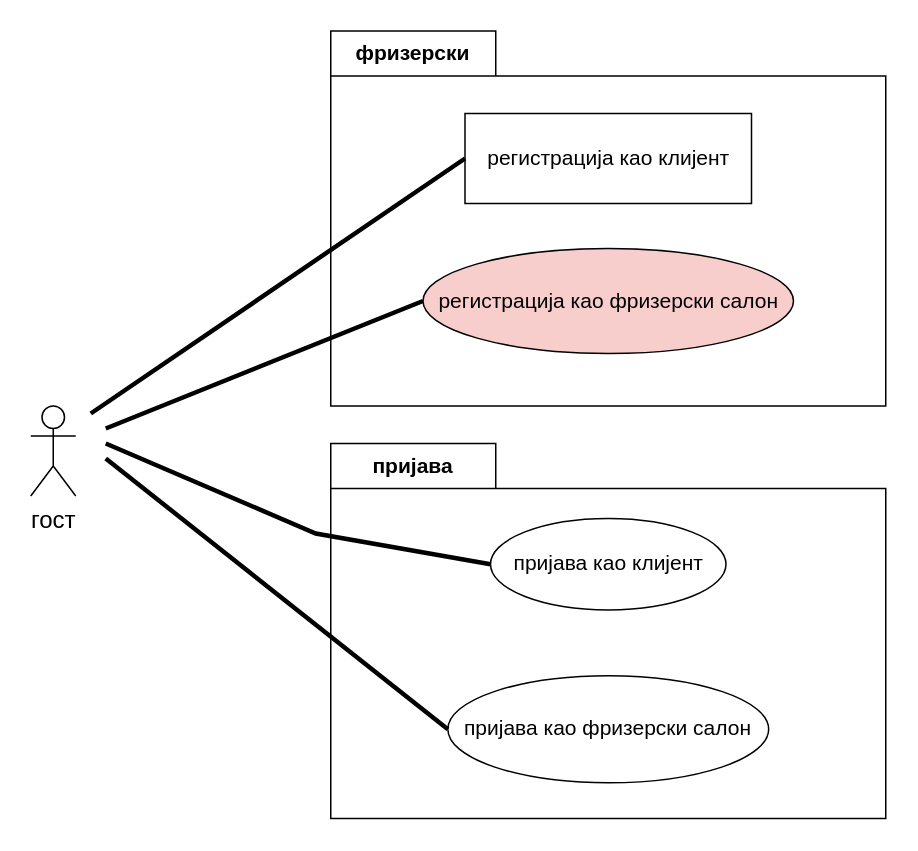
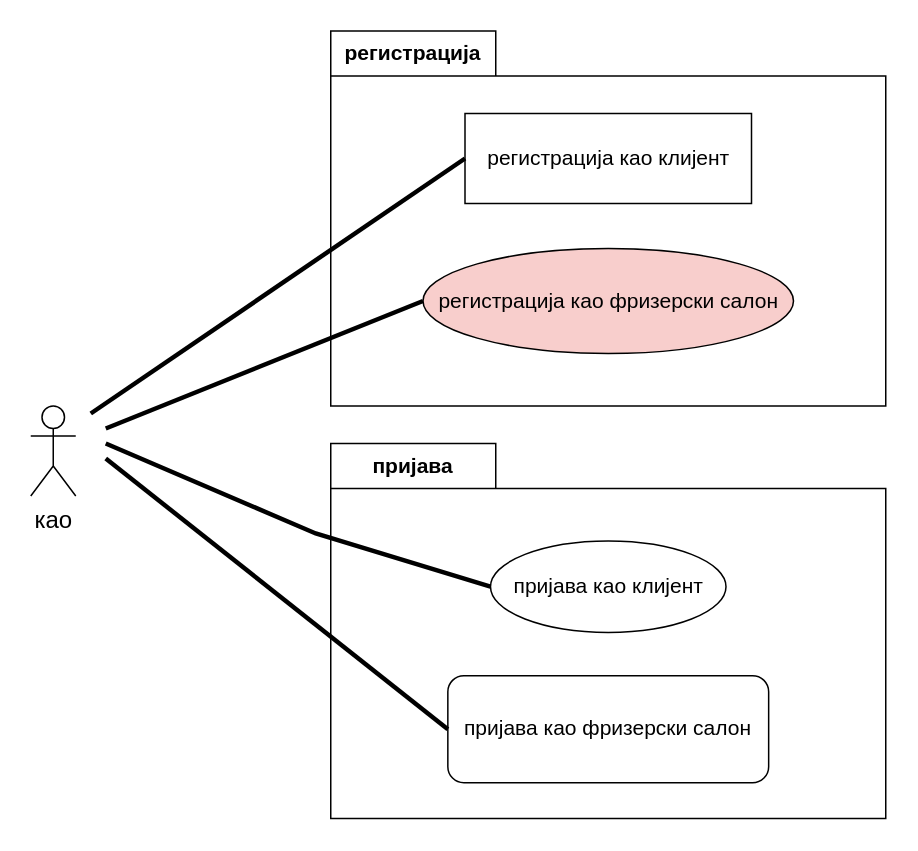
  <mxCell id="0" />
  <mxCell id="1" parent="0" />
- <mxCell id="2" value="&lt;font size=&quot;3&quot;&gt;гост&lt;/font&gt;" style="shape=umlActor;verticalLabelPosition=bottom;verticalAlign=top;html=1;" parent="1" vertex="1"><mxGeometry x="20" y="270" width="30" height="60" as="geometry" /></mxCell>
+ <mxCell id="2" value="&lt;font size=&quot;3&quot;&gt;као&lt;/font&gt;" style="shape=umlActor;verticalLabelPosition=bottom;verticalAlign=top;html=1;" parent="1" vertex="1"><mxGeometry x="20" y="270" width="30" height="60" as="geometry" /></mxCell>
  <mxCell id="3" value="&lt;font style=&quot;font-size: 14px;&quot;&gt;пријава&lt;/font&gt;" style="shape=folder;fontStyle=1;tabWidth=110;tabHeight=30;tabPosition=left;html=1;boundedLbl=1;labelInHeader=1;container=1;collapsible=0;whiteSpace=wrap;" parent="1" vertex="1"><mxGeometry x="220" y="295" width="370" height="250" as="geometry" /></mxCell>
  <mxCell id="4" value="" style="html=1;strokeColor=none;resizeWidth=1;resizeHeight=1;fillColor=none;part=1;connectable=0;allowArrows=0;deletable=0;whiteSpace=wrap;" parent="3" vertex="1"><mxGeometry width="370" height="175" relative="1" as="geometry"><mxPoint y="30" as="offset" /></mxGeometry></mxCell>
- <mxCell id="5" value="&lt;font style=&quot;font-size: 14px;&quot;&gt;пријава као клијент&lt;/font&gt;" style="ellipse;whiteSpace=wrap;html=1;" parent="3" vertex="1"><mxGeometry x="106.5" y="50" width="157" height="60.95" as="geometry" /></mxCell>
- <mxCell id="6" value="&lt;font style=&quot;font-size: 14px;&quot;&gt;пријава као фризерски салон&lt;/font&gt;" style="ellipse;whiteSpace=wrap;html=1;" parent="3" vertex="1"><mxGeometry x="78.06" y="154.76" width="213.88" height="71.43" as="geometry" /></mxCell>
- <mxCell id="7" value="&lt;font style=&quot;font-size: 14px;&quot;&gt;фризерски&lt;/font&gt;" style="shape=folder;fontStyle=1;tabWidth=110;tabHeight=30;tabPosition=left;html=1;boundedLbl=1;labelInHeader=1;container=1;collapsible=0;whiteSpace=wrap;" parent="1" vertex="1"><mxGeometry x="220" y="20" width="370" height="250" as="geometry" /></mxCell>
+ <mxCell id="5" value="&lt;font style=&quot;font-size: 14px;&quot;&gt;пријава као клијент&lt;/font&gt;" style="ellipse;whiteSpace=wrap;html=1;" parent="3" vertex="1"><mxGeometry x="106.5" y="65" width="157" height="60.95" as="geometry" /></mxCell>
+ <mxCell id="6" value="&lt;font style=&quot;font-size: 14px;&quot;&gt;пријава као фризерски салон&lt;/font&gt;" style="whiteSpace=wrap;html=1;rounded=1;" parent="3" vertex="1"><mxGeometry x="78.06" y="154.76" width="213.88" height="71.43" as="geometry" /></mxCell>
+ <mxCell id="7" value="&lt;font style=&quot;font-size: 14px;&quot;&gt;регистрација&lt;/font&gt;" style="shape=folder;fontStyle=1;tabWidth=110;tabHeight=30;tabPosition=left;html=1;boundedLbl=1;labelInHeader=1;container=1;collapsible=0;whiteSpace=wrap;" parent="1" vertex="1"><mxGeometry x="220" y="20" width="370" height="250" as="geometry" /></mxCell>
  <mxCell id="8" value="" style="html=1;strokeColor=none;resizeWidth=1;resizeHeight=1;fillColor=none;part=1;connectable=0;allowArrows=0;deletable=0;whiteSpace=wrap;" parent="7" vertex="1"><mxGeometry width="370" height="224.138" relative="1" as="geometry"><mxPoint y="30" as="offset" /></mxGeometry></mxCell>
  <mxCell id="9" value="&lt;font style=&quot;font-size: 14px;&quot;&gt;регистрација као клијент&lt;/font&gt;" style="whiteSpace=wrap;html=1;rounded=0;" parent="7" vertex="1"><mxGeometry x="89.5" y="55" width="191" height="60" as="geometry" /></mxCell>
  <mxCell id="10" value="&lt;font style=&quot;font-size: 14px;&quot;&gt;регистрација као фризерски салон&lt;/font&gt;" style="ellipse;whiteSpace=wrap;html=1;fillColor=#f8cecc;" parent="7" vertex="1"><mxGeometry x="61.5" y="145" width="247" height="70" as="geometry" /></mxCell>
  <mxCell id="11" value="" style="endArrow=none;startArrow=none;endFill=0;startFill=0;endSize=8;html=1;verticalAlign=bottom;labelBackgroundColor=none;strokeWidth=3;rounded=0;entryX=0;entryY=0.5;entryDx=0;entryDy=0;" parent="1" target="9" edge="1"><mxGeometry width="160" relative="1" as="geometry"><mxPoint x="60" y="275" as="sourcePoint" /><mxPoint x="140" y="190" as="targetPoint" /></mxGeometry></mxCell>
  <mxCell id="12" value="" style="endArrow=none;startArrow=none;endFill=0;startFill=0;endSize=8;html=1;verticalAlign=bottom;labelBackgroundColor=none;strokeWidth=3;rounded=0;entryX=0;entryY=0.5;entryDx=0;entryDy=0;" parent="1" target="10" edge="1"><mxGeometry width="160" relative="1" as="geometry"><mxPoint x="70" y="285" as="sourcePoint" /><mxPoint x="550" y="320" as="targetPoint" /></mxGeometry></mxCell>
  <mxCell id="13" value="" style="endArrow=none;startArrow=none;endFill=0;startFill=0;endSize=8;html=1;verticalAlign=bottom;labelBackgroundColor=none;strokeWidth=3;rounded=0;entryX=0;entryY=0.5;entryDx=0;entryDy=0;" parent="1" target="5" edge="1"><mxGeometry width="160" relative="1" as="geometry"><mxPoint x="70" y="295" as="sourcePoint" /><mxPoint x="550" y="320" as="targetPoint" /><Array as="points"><mxPoint x="210" y="355" /></Array></mxGeometry></mxCell>
  <mxCell id="14" value="" style="endArrow=none;startArrow=none;endFill=0;startFill=0;endSize=8;html=1;verticalAlign=bottom;labelBackgroundColor=none;strokeWidth=3;rounded=0;entryX=0;entryY=0.5;entryDx=0;entryDy=0;" parent="1" target="6" edge="1"><mxGeometry width="160" relative="1" as="geometry"><mxPoint x="70" y="305" as="sourcePoint" /><mxPoint x="550" y="320" as="targetPoint" /></mxGeometry></mxCell>
